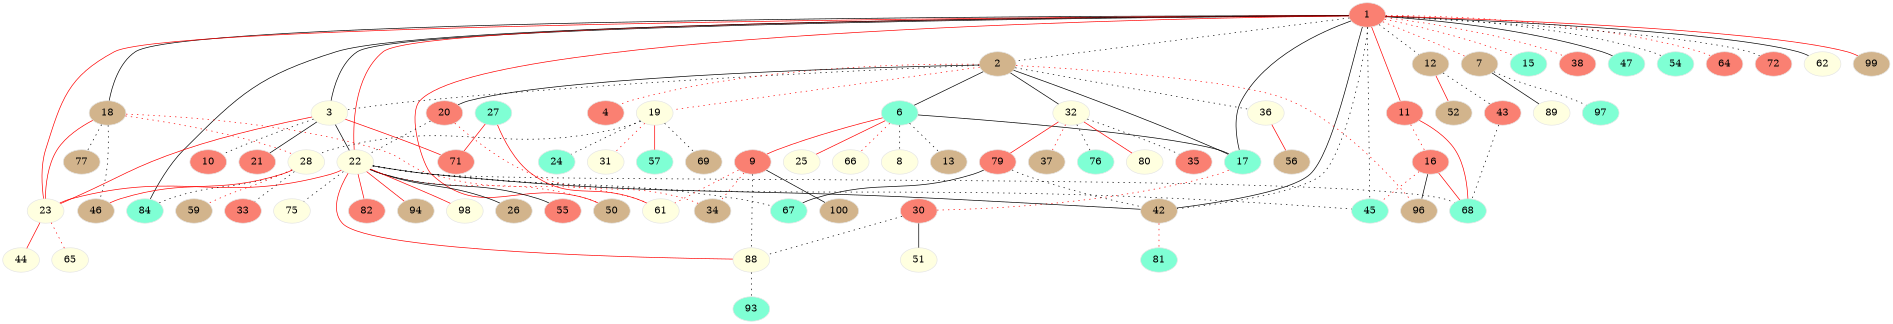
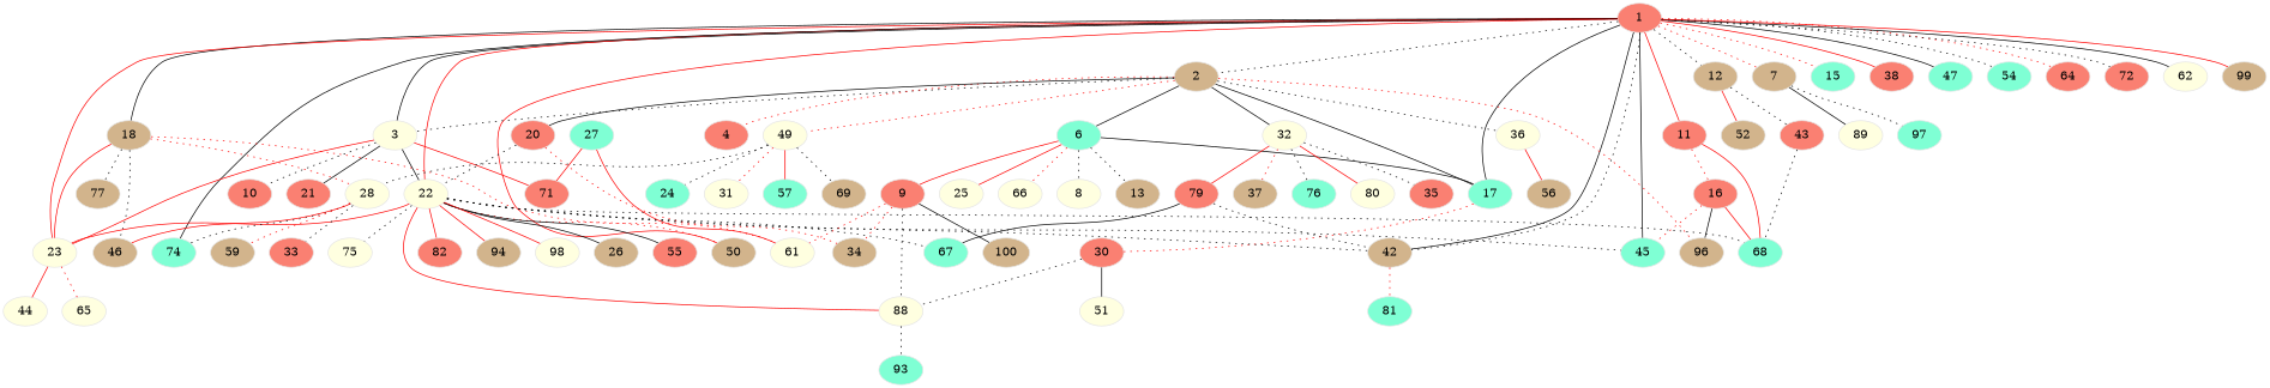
  graph {
    node [color=gray90 fillcolor=lightyellow style=filled]
    edge [color=black style=dotted]
    1 [fillcolor=salmon super="+95"]
    2 [fillcolor=tan super="+79"]
    3 [super="+5"]
    7 [fillcolor=tan super="+87"]
    11 [fillcolor=salmon]
    12 [fillcolor=tan]
    15 [fillcolor=aquamarine]
    17 [fillcolor=aquamarine]
    18 [fillcolor=tan super="+74"]
    22 [super="+41"]
    23 [super="+91"]
    38 [fillcolor=salmon]
    42 [fillcolor=tan]
    45 [fillcolor=aquamarine super="+63"]
    47 [fillcolor=aquamarine super="+58"]
    50 [fillcolor=tan]
    54 [fillcolor=aquamarine]
    64 [fillcolor=salmon]
    72 [fillcolor=salmon]
-   84 [fillcolor=aquamarine]
+   84 [fillcolor=aquamarine label=74]
    n21 [label=62]
    99 [fillcolor=tan]
    4 [fillcolor=salmon super="+14"]
    6 [fillcolor=aquamarine super="+49"]
-   19 [super="+90"]
+   19 [super="+90" label=49]
    20 [fillcolor=salmon super="+29"]
    32 [super="+68"]
    36 [super="+86"]
    96 [fillcolor=tan]
    10 [fillcolor=salmon]
    21 [fillcolor=salmon]
    71 [fillcolor=salmon]
    89
    97 [fillcolor=aquamarine]
    16 [fillcolor=salmon super="+78"]
    n36 [fillcolor=aquamarine label=68 super="+85"]
    43 [fillcolor=salmon]
    52 [fillcolor=tan]
    30 [fillcolor=salmon super="+48"]
    61 [super="+83"]
    28 [super="+53"]
    46 [fillcolor=tan]
    77 [fillcolor=tan]
    26 [fillcolor=tan super="+62"]
    55 [fillcolor=salmon]
    67 [fillcolor=aquamarine]
    75
    82 [fillcolor=salmon]
    88
    94 [fillcolor=tan]
    98
    44
    65
    81 [fillcolor=aquamarine]
    8
    9 [fillcolor=salmon super="+73"]
    13 [fillcolor=tan]
    25 [super="+40"]
    66
    24 [fillcolor=aquamarine]
    31
    57 [fillcolor=aquamarine]
    69 [fillcolor=tan]
    34 [fillcolor=tan]
    35 [fillcolor=salmon]
    37 [fillcolor=tan]
    n67 [fillcolor=salmon label=79 super="+70"]
    76 [fillcolor=aquamarine]
    80
    56 [fillcolor=tan]
    100 [fillcolor=tan]
    27 [fillcolor=aquamarine]
    51
    33 [fillcolor=salmon]
    59 [fillcolor=tan]
    93 [fillcolor=aquamarine]
    1 -- 2
    1 -- 3 [style=solid]
    1 -- 7 [color=red]
    1 -- 11 [color=red style=solid]
    1 -- 12
    1 -- 15 [color=red]
    1 -- 17 [style=solid]
    1 -- 18 [style=solid]
    1 -- 22 [color=red style=solid weight=2]
    1 -- 23 [color=red style=solid]
-   1 -- 38 [color=red]
+   1 -- 38 [color=red style=solid]
    1 -- 42 [style=solid]
    1 -- 42
-   1 -- 45
+   1 -- 45 [style=solid]
    1 -- 47 [style=solid]
    1 -- 50 [color=red style=solid]
    1 -- 54
    1 -- 64 [color=red]
    1 -- 72
    1 -- 84 [style=solid]
    1 -- n21 [style=solid]
    1 -- 99 [color=red style=solid]
    2 -- 3
    2 -- 17 [style=solid]
    2 -- 4 [color=red]
    2 -- 6 [style=solid]
    2 -- 19 [color=red]
    2 -- 20 [style=solid]
    2 -- 32 [style=solid]
    2 -- 36
    2 -- 96 [color=red]
    3 -- 22 [style=solid]
    3 -- 23 [color=red style=solid]
    3 -- 10
    3 -- 21 [style=solid]
    3 -- 71 [color=red style=solid]
    7 -- 89 [style=solid]
    7 -- 97
    11 -- 16 [color=red]
    11 -- n36 [color=red style=solid]
    12 -- 43
    12 -- 52 [color=red style=solid]
    17 -- 30 [color=red]
    18 -- 23 [color=red style=solid]
    18 -- 61 [color=red]
    18 -- 28 [color=red]
    18 -- 46
    18 -- 77
    22 -- 23 [color=red style=solid]
-   22 -- 42 [style=solid]
+   22 -- 42
    22 -- 45
    22 -- 50 [color=red]
    22 -- n36
    22 -- 26 [style=solid]
    22 -- 55 [style=solid]
    22 -- 67
    22 -- 75
    22 -- 82 [color=red style=solid]
    22 -- 88 [color=red style=solid]
    22 -- 94 [color=red style=solid]
    22 -- 98 [color=red style=solid]
    23 -- 44 [color=red style=solid]
    23 -- 65 [color=red]
    42 -- 81 [color=red]
    6 -- 17 [style=solid]
    6 -- 8
    6 -- 9 [color=red style=solid]
    6 -- 13
    6 -- 25 [color=red style=solid]
    6 -- 66 [color=red]
    19 -- 28
    19 -- 24
    19 -- 31 [color=red]
    19 -- 57 [color=red style=solid]
    19 -- 69
    20 -- 22
    20 -- 34 [color=red]
    32 -- 35
    32 -- 37 [color=red]
    32 -- n67 [color=red style=solid]
    32 -- 76
    32 -- 80 [color=red style=solid]
    36 -- 56 [color=red style=solid]
    16 -- 45 [color=red]
    16 -- 96 [style=solid]
    16 -- n36 [color=red style=solid]
    43 -- n36
    30 -- 88
    30 -- 51 [style=solid]
    28 -- 84
    28 -- 46 [color=red style=solid]
    28 -- 33
    28 -- 59 [color=red]
    88 -- 93
    9 -- 61 [color=red]
    9 -- 88
    9 -- 34 [color=red]
    9 -- 100 [style=solid]
    n67 -- 42
    n67 -- 67 [style=solid]
    27 -- 71 [color=red style=solid]
    27 -- 61 [color=red style=solid]
  }
